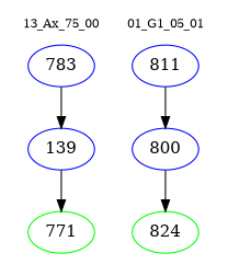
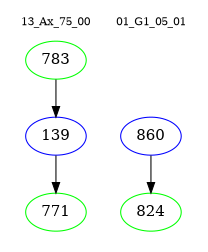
  digraph {
    node [color=blue]
    edge [color=black]
-   n1 [label=783]
+   n1 [color=green label=783]
    n2 [label=139]
    n3 [color=green label=771]
-   n4 [label=811]
-   n5 [label=800]
+   n5 [label=860]
    n6 [color=green label=824]
    subgraph cluster_1 {
      color=white
      fontsize=10
      label="13_Ax_75_00"
      n1
      n2
      n3
    }
    subgraph cluster_2 {
      color=white
      fontsize=10
      label="01_G1_05_01"
-     n4
      n5
      n6
    }
    n1 -> n2
    n2 -> n3
-   n4 -> n5
    n5 -> n6
  }
